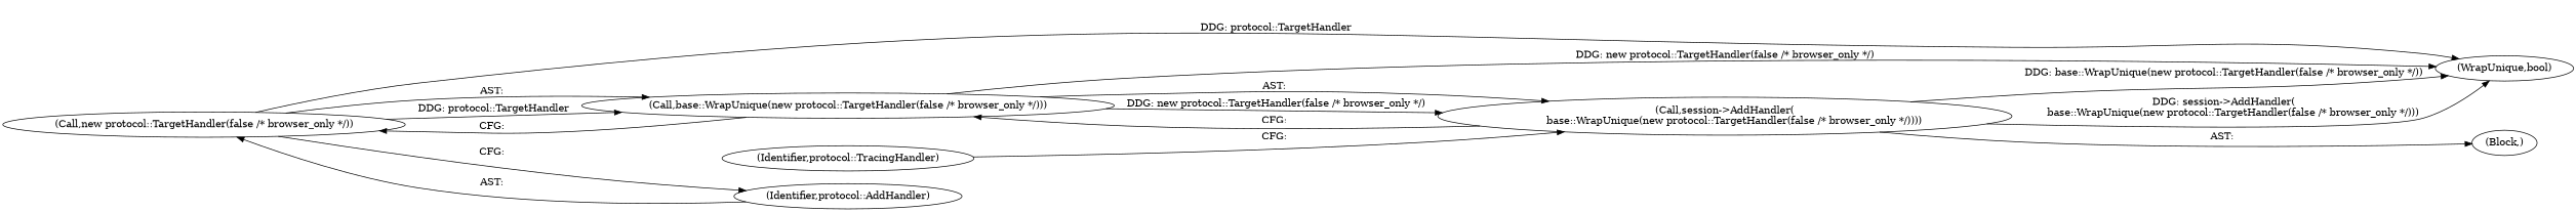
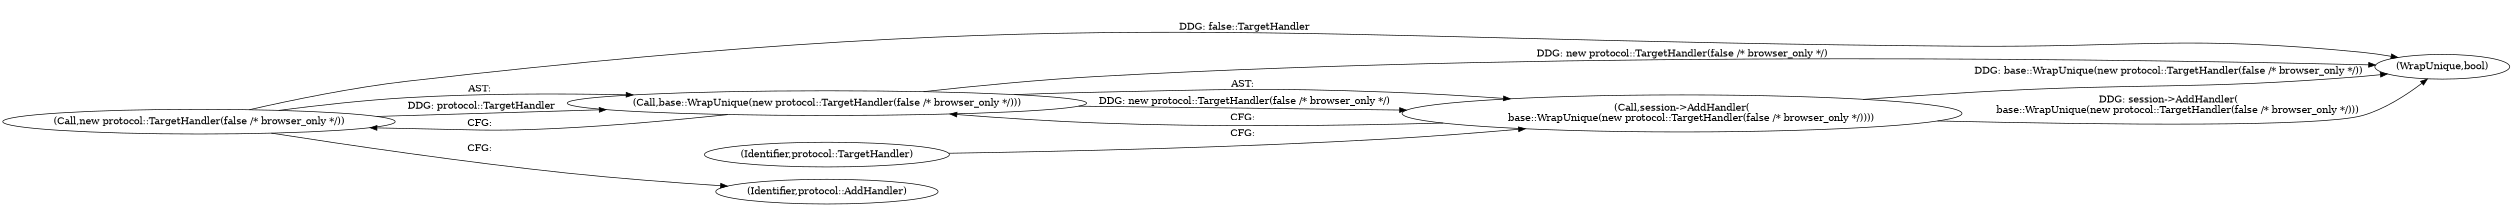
  digraph {
    rankdir=LR
    n1 [label="(Call,new protocol::TargetHandler(false /* browser_only */))"]
    n2 [label="(Call,base::WrapUnique(new protocol::TargetHandler(false /* browser_only */)))"]
    n3 [label="(Identifier,protocol::AddHandler)"]
    n4 [label="(WrapUnique,bool)"]
    n5 [label="(Call,session->AddHandler(\n      base::WrapUnique(new protocol::TargetHandler(false /* browser_only */))))"]
-   n6 [label="(Block,)"]
-   n7 [label="(Identifier,protocol::TracingHandler)"]
+   n7 [label="(Identifier,protocol::TargetHandler)"]
    n1 -> n2 [label="AST: "]
    n1 -> n2 [label="DDG: protocol::TargetHandler"]
    n1 -> n3 [label="CFG: "]
-   n1 -> n4 [label="DDG: protocol::TargetHandler"]
+   n1 -> n4 [label="DDG: false::TargetHandler"]
    n2 -> n1 [label="CFG: "]
    n2 -> n4 [label="DDG: new protocol::TargetHandler(false /* browser_only */)"]
    n2 -> n5 [label="AST: "]
    n2 -> n5 [label="DDG: new protocol::TargetHandler(false /* browser_only */)"]
-   n3 -> n1 [label="AST: "]
    n5 -> n2 [label="CFG: "]
    n5 -> n4 [label="DDG: base::WrapUnique(new protocol::TargetHandler(false /* browser_only */))"]
    n5 -> n4 [label="DDG: session->AddHandler(\n      base::WrapUnique(new protocol::TargetHandler(false /* browser_only */)))"]
-   n5 -> n6 [label="AST: "]
    n7 -> n5 [label="CFG: "]
  }
